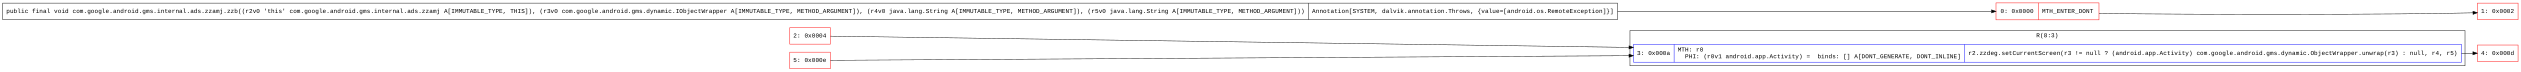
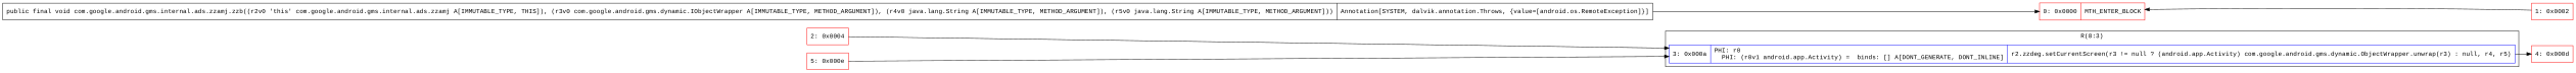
  digraph {
    fontname="Liberation Mono"
    rankdir=LR
    node [color=red fontname="Liberation Mono" shape=record]
    edge [fontname="Liberation Mono"]
-   n1 [color=blue label="{3\:\ 0x000a|MTH: r0 \l  PHI: (r0v1 android.app.Activity) =  binds: [] A[DONT_GENERATE, DONT_INLINE]\l|r2.zzdeg.setCurrentScreen(r3 != null ? (android.app.Activity) com.google.android.gms.dynamic.ObjectWrapper.unwrap(r3) : null, r4, r5)\l}"]
+   n1 [color=blue label="{3\:\ 0x000a|PHI: r0 \l  PHI: (r0v1 android.app.Activity) =  binds: [] A[DONT_GENERATE, DONT_INLINE]\l|r2.zzdeg.setCurrentScreen(r3 != null ? (android.app.Activity) com.google.android.gms.dynamic.ObjectWrapper.unwrap(r3) : null, r4, r5)\l}"]
    n2 [label="{4\:\ 0x000d}"]
-   n3 [label="{0\:\ 0x0000|MTH_ENTER_DONT\l}"]
+   n3 [label="{0\:\ 0x0000|MTH_ENTER_BLOCK\l}"]
    n4 [label="{1\:\ 0x0002}"]
    n5 [label="{2\:\ 0x0004}"]
    n6 [label="{5\:\ 0x000e}"]
    n7 [label="{public final void com.google.android.gms.internal.ads.zzamj.zzb((r2v0 'this' com.google.android.gms.internal.ads.zzamj A[IMMUTABLE_TYPE, THIS]), (r3v0 com.google.android.gms.dynamic.IObjectWrapper A[IMMUTABLE_TYPE, METHOD_ARGUMENT]), (r4v0 java.lang.String A[IMMUTABLE_TYPE, METHOD_ARGUMENT]), (r5v0 java.lang.String A[IMMUTABLE_TYPE, METHOD_ARGUMENT]))  | Annotation[SYSTEM, dalvik.annotation.Throws, \{value=[android.os.RemoteException]\}]\l}" color=""]
    subgraph cluster_1 {
      label="R(8:3)"
      n1
    }
    n1 -> n2
-   n3 -> n4
+   n4 -> n3
    n5 -> n1
    n6 -> n1
    n7 -> n3
  }
